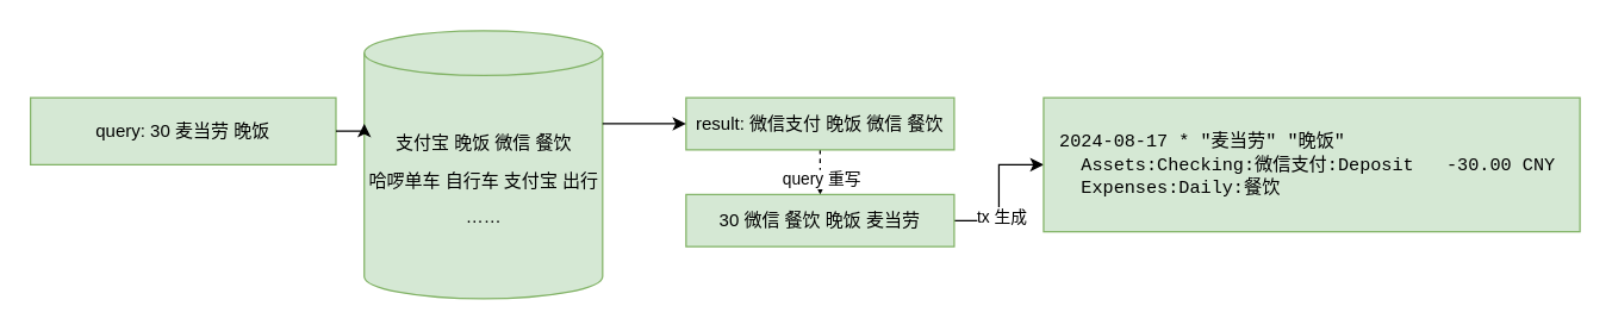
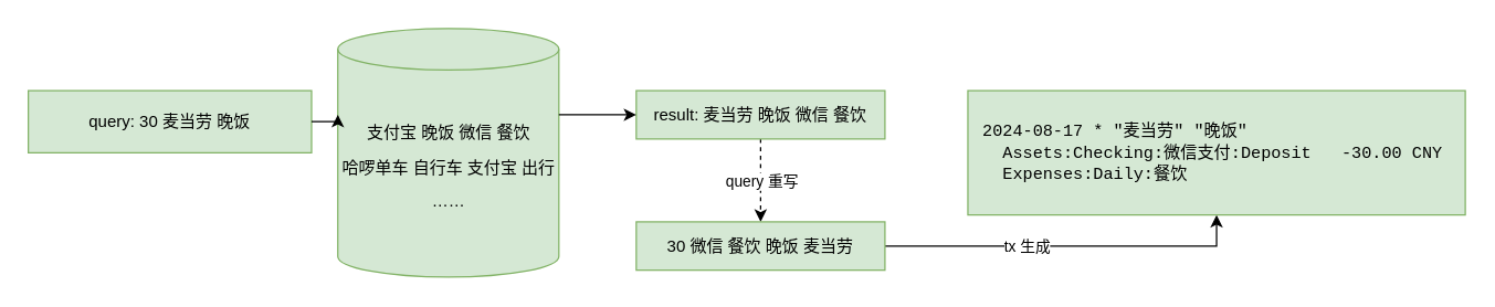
  <mxCell id="0" />
  <mxCell id="1" parent="0" />
  <mxCell id="2" value="query: 30 麦当劳 晚饭" style="rounded=0;whiteSpace=wrap;html=1;fillColor=#d5e8d4;strokeColor=#82b366;" vertex="1" parent="1"><mxGeometry x="20" y="65" width="205" height="45" as="geometry" /></mxCell>
  <mxCell id="3" style="edgeStyle=orthogonalEdgeStyle;rounded=0;orthogonalLoop=1;jettySize=auto;html=1;exitX=0.5;exitY=1;exitDx=0;exitDy=0;entryX=0.5;entryY=0;entryDx=0;entryDy=0;dashed=1;" edge="1" parent="1" source="5" target="15"><mxGeometry relative="1" as="geometry" /></mxCell>
  <mxCell id="4" value="query 重写" style="edgeLabel;html=1;align=center;verticalAlign=middle;resizable=0;points=[];" vertex="1" connectable="0" parent="3"><mxGeometry x="-0.267" y="1" relative="1" as="geometry"><mxPoint x="-1" y="8" as="offset" /></mxGeometry></mxCell>
- <mxCell id="5" value="result: 微信支付 晚饭 微信 餐饮" style="rounded=0;whiteSpace=wrap;html=1;fillColor=#d5e8d4;strokeColor=#82b366;" vertex="1" parent="1"><mxGeometry x="460" y="65" width="180" height="35" as="geometry" /></mxCell>
+ <mxCell id="5" value="result: 麦当劳 晚饭 微信 餐饮" style="rounded=0;whiteSpace=wrap;html=1;fillColor=#d5e8d4;strokeColor=#82b366;" vertex="1" parent="1"><mxGeometry x="460" y="65" width="180" height="35" as="geometry" /></mxCell>
  <mxCell id="6" value="" style="group" vertex="1" connectable="0" parent="1"><mxGeometry x="234" y="20" width="180" height="180" as="geometry" /></mxCell>
  <mxCell id="7" value="" style="shape=cylinder3;whiteSpace=wrap;html=1;boundedLbl=1;backgroundOutline=1;size=15;fillColor=#d5e8d4;strokeColor=#82b366;" vertex="1" parent="6"><mxGeometry x="10" width="160" height="180" as="geometry" /></mxCell>
  <mxCell id="8" value="支付宝 晚饭 微信 餐饮" style="text;html=1;align=center;verticalAlign=middle;resizable=0;points=[];autosize=1;strokeColor=none;fillColor=none;" vertex="1" parent="6"><mxGeometry x="20" y="61.364" width="140" height="30" as="geometry" /></mxCell>
  <mxCell id="9" value="哈啰单车 自行车 支付宝 出行" style="text;html=1;align=center;verticalAlign=middle;resizable=0;points=[];autosize=1;strokeColor=none;fillColor=none;" vertex="1" parent="6"><mxGeometry y="85.909" width="180" height="30" as="geometry" /></mxCell>
  <mxCell id="10" value="……" style="text;html=1;align=center;verticalAlign=middle;resizable=0;points=[];autosize=1;strokeColor=none;fillColor=none;" vertex="1" parent="6"><mxGeometry x="65" y="110.455" width="50" height="30" as="geometry" /></mxCell>
  <mxCell id="11" style="edgeStyle=orthogonalEdgeStyle;rounded=0;orthogonalLoop=1;jettySize=auto;html=1;exitX=1;exitY=0;exitDx=0;exitDy=62.5;exitPerimeter=0;entryX=0;entryY=0.5;entryDx=0;entryDy=0;" edge="1" parent="1" source="7" target="5"><mxGeometry relative="1" as="geometry" /></mxCell>
  <mxCell id="12" style="edgeStyle=orthogonalEdgeStyle;rounded=0;orthogonalLoop=1;jettySize=auto;html=1;exitX=1;exitY=0.5;exitDx=0;exitDy=0;entryX=0;entryY=0;entryDx=0;entryDy=62.5;entryPerimeter=0;" edge="1" parent="1" source="2" target="7"><mxGeometry relative="1" as="geometry" /></mxCell>
  <mxCell id="13" style="edgeStyle=orthogonalEdgeStyle;rounded=0;orthogonalLoop=1;jettySize=auto;html=1;exitX=1;exitY=0.5;exitDx=0;exitDy=0;" edge="1" parent="1" source="15" target="16"><mxGeometry relative="1" as="geometry" /></mxCell>
  <mxCell id="14" value="tx 生成" style="edgeLabel;html=1;align=center;verticalAlign=middle;resizable=0;points=[];" vertex="1" connectable="0" parent="13"><mxGeometry x="-0.257" y="3" relative="1" as="geometry"><mxPoint x="4" y="3" as="offset" /></mxGeometry></mxCell>
- <mxCell id="15" value="30 微信 餐饮 晚饭 麦当劳" style="rounded=0;whiteSpace=wrap;html=1;fillColor=#d5e8d4;strokeColor=#82b366;" vertex="1" parent="1"><mxGeometry x="460" y="130" width="180" height="35" as="geometry" /></mxCell>
+ <mxCell id="15" value="30 微信 餐饮 晚饭 麦当劳" style="rounded=0;whiteSpace=wrap;html=1;fillColor=#d5e8d4;strokeColor=#82b366;" vertex="1" parent="1"><mxGeometry x="460" y="160" width="180" height="35" as="geometry" /></mxCell>
  <mxCell id="16" value="&lt;span style=&quot;font-family: Menlo, Monaco, Consolas, &amp;quot;Courier New&amp;quot;, monospace; font-size: 12.15px; white-space-collapse: preserve;&quot;&gt;2024-08-17 * &quot;麦当劳&quot; &quot;晚饭&quot;&lt;br&gt;  Assets:Checking:微信支付:Deposit   -30.00 CNY&lt;br&gt;  Expenses:Daily:餐饮&lt;/span&gt;" style="rounded=0;whiteSpace=wrap;html=1;labelBackgroundColor=none;align=left;spacingLeft=9;fillColor=#d5e8d4;strokeColor=#82b366;" vertex="1" parent="1"><mxGeometry x="700" y="65" width="360" height="90" as="geometry" /></mxCell>
